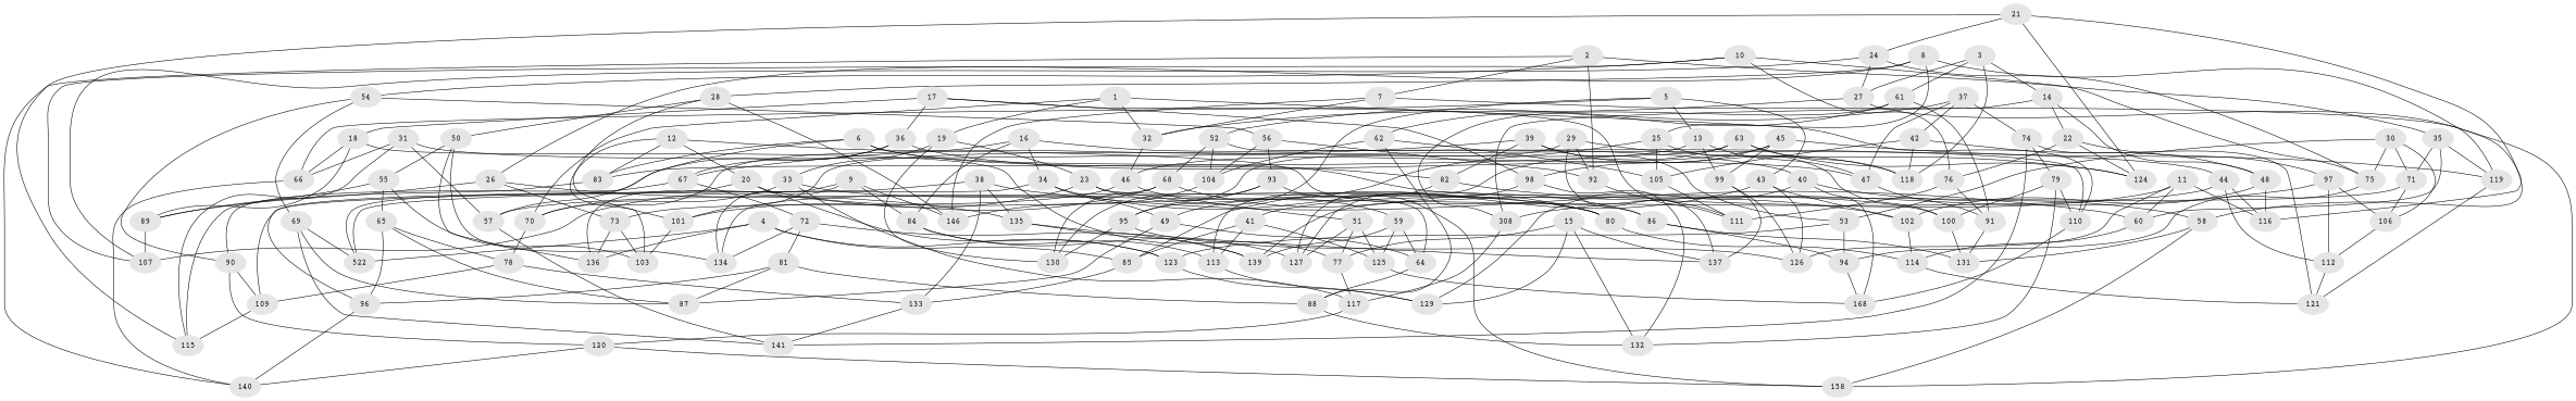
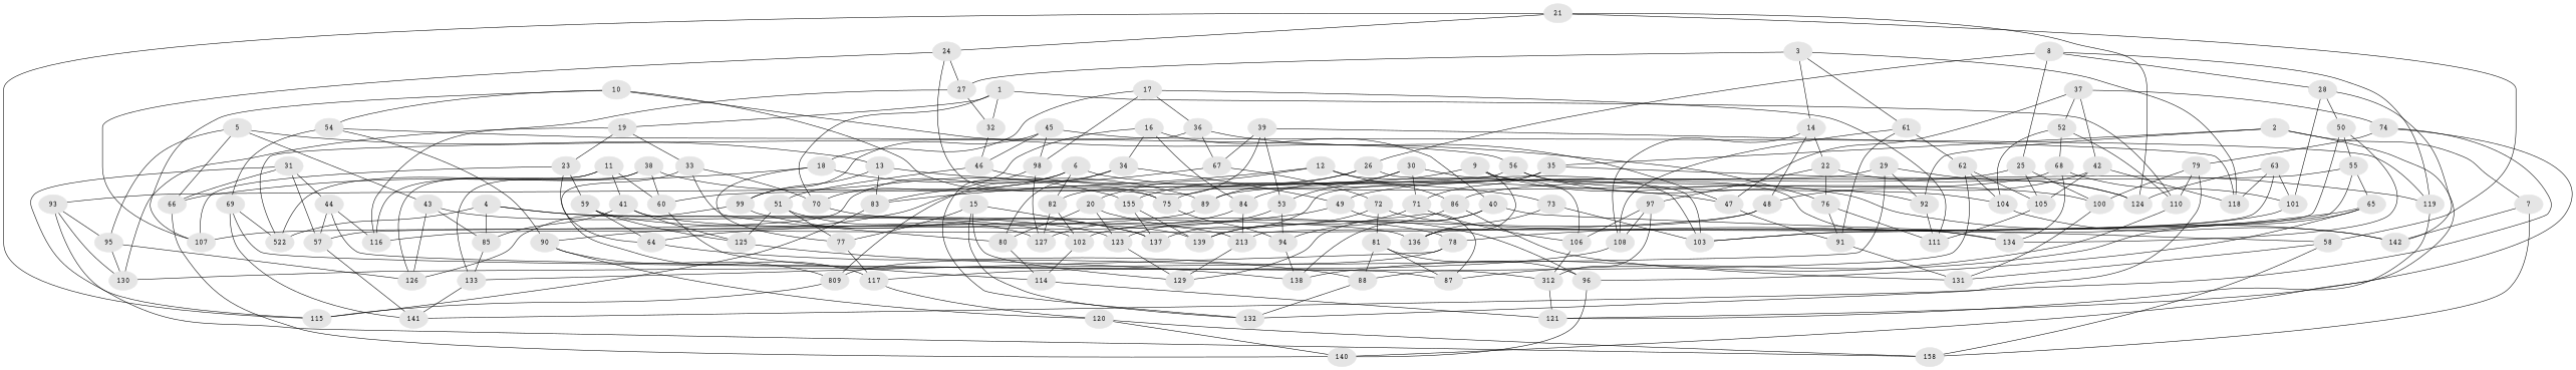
  graph {
    fontname="Courier Prime"
    node [color=gray90 fontname="Courier Prime" style=filled]
    edge [fontname="Courier Prime"]
    1
    19
    32
    70
    110
    23
    33
    130
    46
    78
-   138 [label=168]
+   138
    2
    7
    35
    92
    140
    n17 [label=158]
-   142 [label=146]
+   142
    119
    60
    71
    111
    3
    14
    27
    61
    118
    22
    48
-   108 [label=308]
+   108
    116
    91
    62
    4
    85
    n36 [label=522]
    123
    136
    133
    129
    5
    13
    43
    66
    95
    83
    47
    99
    126
    102
    6
    57
    82
    100
    141
    127
    115
    131
    8
    25
    26
    28
    49
    105
    89
    73
-   135
+   135 [label=155]
    50
    101
    121
    9
    84
    134
-   113
+   113 [label=213]
    10
    54
    75
    76
    107
    56
    69
    90
    94
    11
    41
    125
    114
    12
    20
    86
    103
    80
    96
    137
    124
    97
    117
    15
    77
    132
    16
    34
    40
-   109
+   109 [label=809]
    58
    17
    18
    36
    98
    67
    59
    64
    21
    24
    106
-   112
+   112 [label=312]
    139
    88
    87
    55
    29
    30
    53
    31
    44
    51
    120
    72
    37
    42
    52
    74
    68
    104
    79
    38
    39
    45
    65
    93
    63
    81
    1 -- 19
    1 -- 32
    1 -- 70
    1 -- 110
    19 -- 23
    19 -- 33
    19 -- 130
    32 -- 46
    70 -- 78
    110 -- 138
    23 -- 107
    23 -- 59
    23 -- 64
    33 -- 70
    33 -- 80
    33 -- 117
    46 -- 73
    46 -- 51
    78 -- 133
    78 -- 109
    2 -- 7
    2 -- 35
    2 -- 92
    2 -- 140
-   7 -- 32
    7 -- n17
    7 -- 142
    35 -- 119
    35 -- 60
    35 -- 71
    92 -- 111
    119 -- 121
    60 -- 114
    71 -- 106
    71 -- 139
    3 -- 14
    3 -- 27
    3 -- 61
    3 -- 118
    14 -- 22
    14 -- 48
    14 -- 108
    27 -- 32
    27 -- 116
    61 -- 108
    61 -- 91
    61 -- 62
    22 -- 76
    22 -- 124
    22 -- 97
    48 -- 116
    48 -- 102
    108 -- 117
    91 -- 131
    62 -- 105
    62 -- 88
    62 -- 104
    4 -- 85
    4 -- n36
    4 -- 123
    4 -- 136
    85 -- 133
    123 -- 129
    133 -- 141
    5 -- 13
    5 -- 43
    5 -- 66
    5 -- 95
    13 -- 83
    13 -- 47
    13 -- 99
    43 -- 85
    43 -- 126
    43 -- 102
    66 -- 140
    95 -- 130
    95 -- 126
    83 -- 115
    47 -- 91
    99 -- 126
    99 -- 137
    102 -- 114
    6 -- 83
    6 -- 57
    6 -- 82
    6 -- 100
    57 -- 141
    82 -- 102
    82 -- 127
    100 -- 131
    8 -- 119
    8 -- 25
    8 -- 26
    8 -- 28
    25 -- 100
    25 -- 49
    25 -- 105
    26 -- 89
-   26 -- 73
+   26 -- 103
    26 -- 135
    28 -- 142
    28 -- 50
    28 -- 101
    49 -- 64
    49 -- 87
    105 -- 111
    89 -- 107
    73 -- 136
    73 -- 103
    135 -- 137
    135 -- 139
    50 -- 136
    50 -- 134
    50 -- 55
    101 -- 103
    9 -- 142
    9 -- 136
    9 -- 84
    9 -- 134
    84 -- 127
    84 -- 113
    113 -- 129
    10 -- 54
    10 -- 75
    10 -- 76
    10 -- 107
    54 -- 56
    54 -- 69
    54 -- 90
    75 -- 94
    76 -- 111
    76 -- 91
    56 -- 92
    56 -- 104
    56 -- 93
    69 -- n36
    69 -- 141
    69 -- 87
    90 -- 109
    90 -- 120
    94 -- 138
    11 -- 60
    11 -- 116
    11 -- 126
    11 -- 41
    41 -- 85
    41 -- 113
    41 -- 125
    125 -- 138
    114 -- 121
    12 -- 83
    12 -- 20
    12 -- 86
    12 -- 103
    20 -- 123
    20 -- 80
    20 -- 96
    86 -- 131
    86 -- 94
    80 -- 114
    96 -- 140
    97 -- 108
    97 -- 106
    97 -- 112
    117 -- 120
    15 -- 129
    15 -- 137
    15 -- 77
    15 -- 132
    77 -- 117
    16 -- 70
    16 -- 84
    16 -- 34
    16 -- 40
    34 -- 49
    34 -- 80
    34 -- 109
    40 -- 138
    40 -- 129
    40 -- 58
    109 -- 115
    58 -- n17
    58 -- 131
    17 -- 111
    17 -- 18
    17 -- 36
    17 -- 98
    18 -- 66
    18 -- 89
    18 -- 77
    36 -- n36
    36 -- 47
    36 -- 67
    98 -- 127
    98 -- 132
    67 -- 90
    67 -- 72
    59 -- 125
    59 -- 64
    59 -- 139
    64 -- 88
    21 -- 115
    21 -- 124
    21 -- 58
    21 -- 24
    24 -- 27
    24 -- 75
    24 -- 107
    106 -- 112
    112 -- 121
    88 -- 132
    55 -- 89
    55 -- 103
    55 -- 65
    29 -- 130
    29 -- 92
    29 -- 137
    29 -- 124
    30 -- 71
    30 -- 75
    30 -- 106
    30 -- 53
    53 -- 123
    53 -- 94
    31 -- 66
    31 -- 57
    31 -- 115
    31 -- 44
    44 -- 116
    44 -- 57
    44 -- 112
    51 -- 127
    51 -- 125
    51 -- 77
    120 -- 140
    120 -- n17
    72 -- 134
    72 -- 139
    72 -- 81
    37 -- 47
    37 -- 42
    37 -- 52
    37 -- 74
    42 -- 118
    42 -- 48
    42 -- 105
    52 -- 110
    52 -- 68
    52 -- 104
    74 -- 141
    74 -- 121
    74 -- 79
    68 -- 101
    68 -- 134
    68 -- 86
    104 -- 142
    79 -- 110
    79 -- 100
    79 -- 132
    38 -- 60
    38 -- n36
    38 -- 133
    38 -- 135
    39 -- 118
    39 -- 82
    39 -- 67
    39 -- 53
    45 -- 46
    45 -- 119
    45 -- 99
    45 -- 98
    65 -- 78
    65 -- 96
    65 -- 87
    93 -- 130
    93 -- n17
    93 -- 95
    63 -- 118
    63 -- 101
    63 -- 113
    63 -- 124
    81 -- 96
    81 -- 88
    81 -- 87
  }
